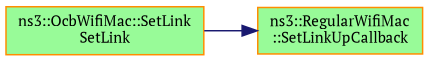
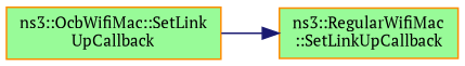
  digraph {
    rankdir=LR
    fontname="PT Serif"
    node [color=darkorange fillcolor=palegreen fontname="PT Serif" fontsize=10 shape=record style=filled]
-   n1 [fontcolor=black height=0.2 label="ns3::OcbWifiMac::SetLink\lSetLink" width=0.4]
+   n1 [fontcolor=black height=0.2 label="ns3::OcbWifiMac::SetLink\lUpCallback" width=0.4]
    n2 [height=0.2 label="ns3::RegularWifiMac\l::SetLinkUpCallback" width=0.4]
    n1 -> n2 [color=midnightblue fontname="PT Serif" fontsize=10 labelfontname=Helvetica labelfontsize=10 style=solid]
  }
